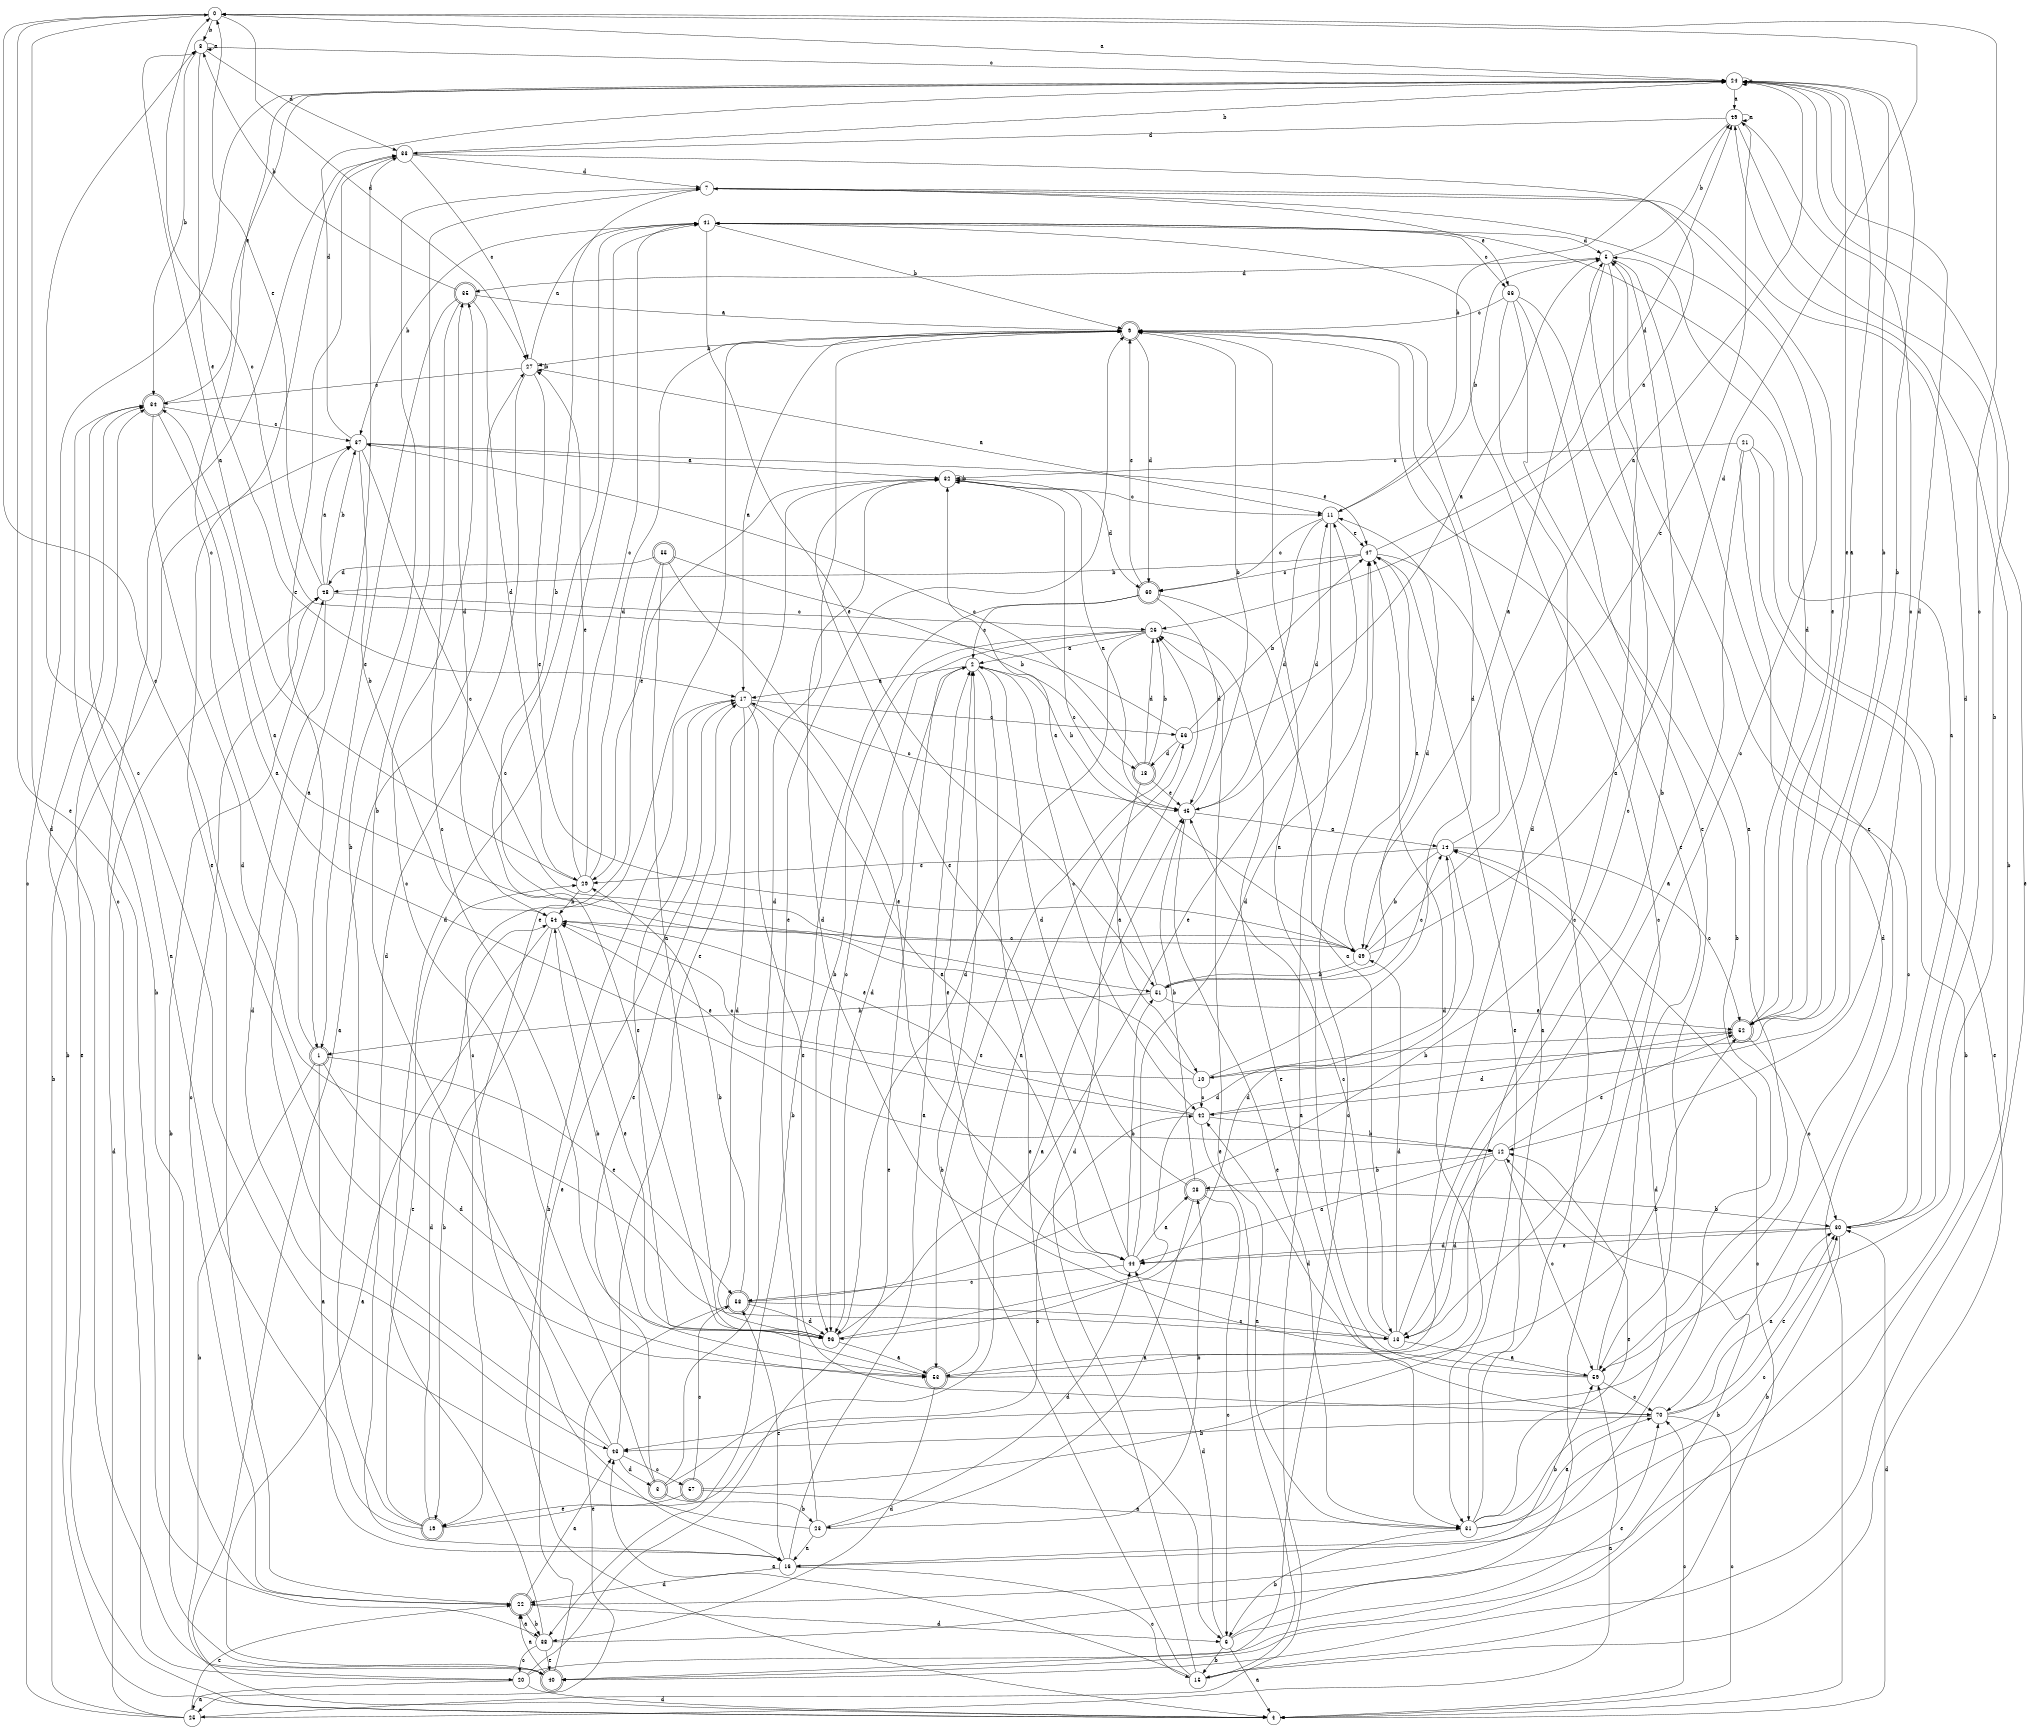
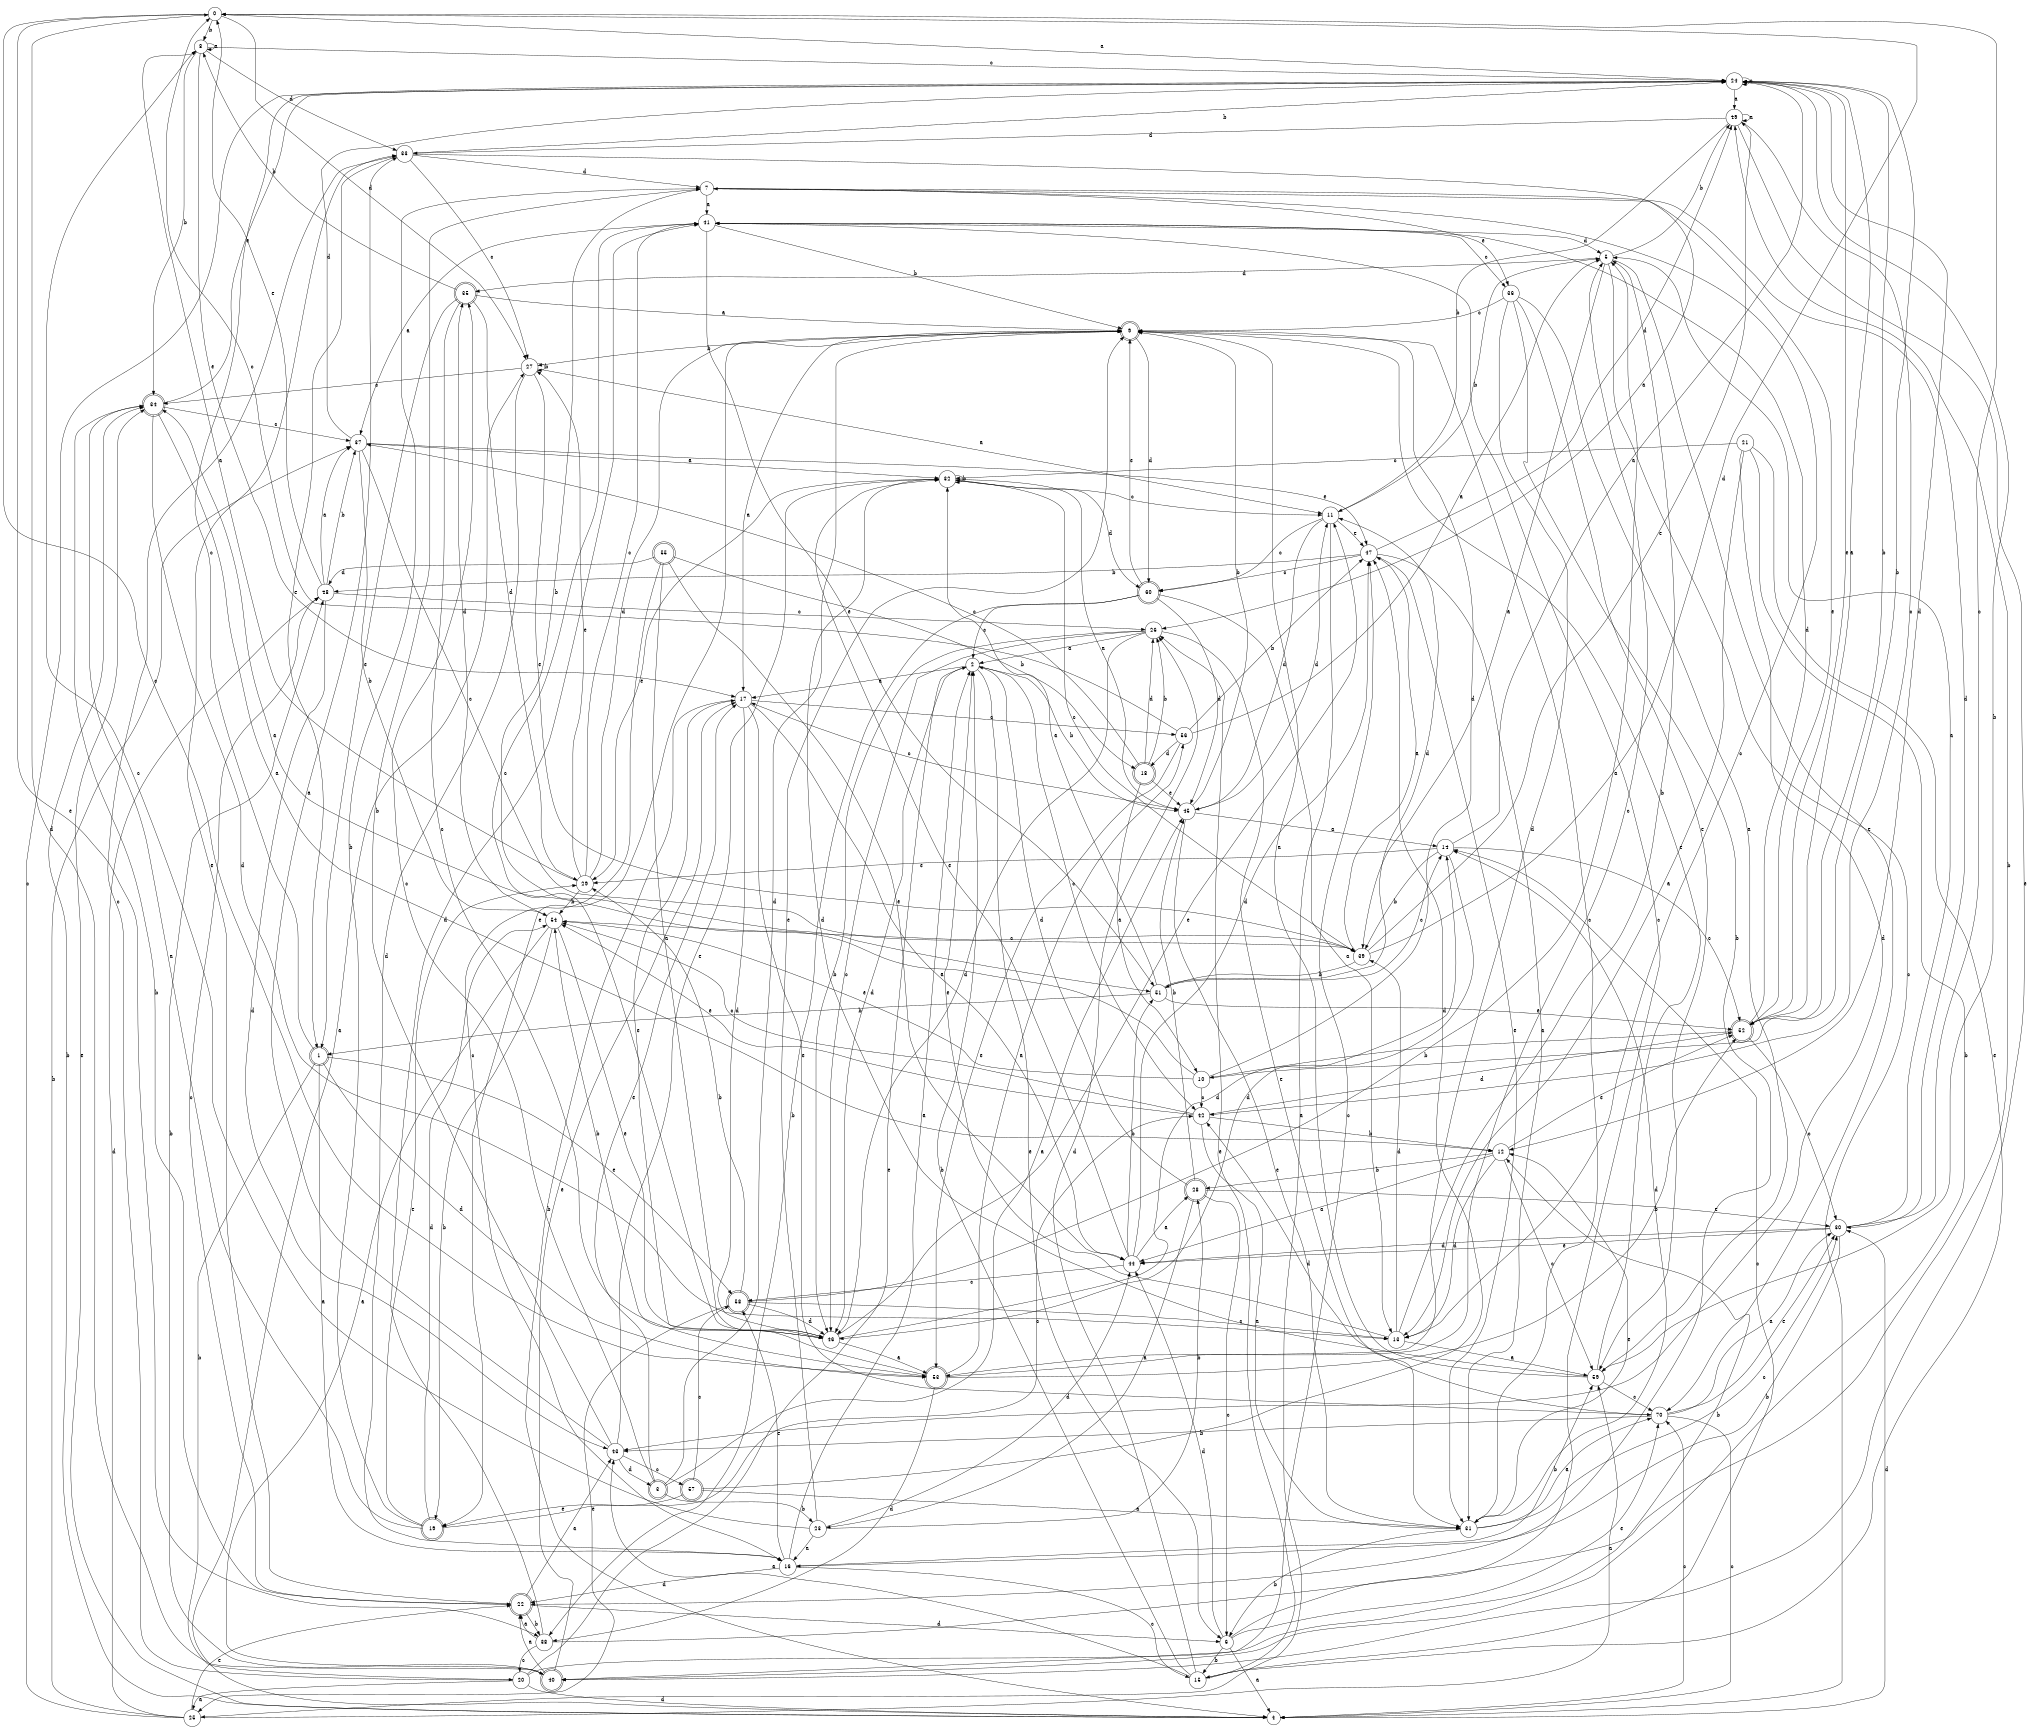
  digraph {
    fontname="DejaVu Serif"
    rankdir=TB
    node [color=black fillcolor=white fontname="DejaVu Serif" shape=circle style=filled]
    edge [fontname="DejaVu Serif"]
    n1 [label=0]
    n2 [label=8]
    n3 [label=24]
    n4 [label=27]
    n5 [label=38]
    n6 [label=53 shape=doublecircle style="rounded,filled"]
    n7 [label=17]
    n8 [label=34 shape=doublecircle style="rounded,filled"]
    n9 [label=33]
    n10 [label=49]
    n11 [label=12]
    n12 [label=52 shape=doublecircle style="rounded,filled"]
    n13 [label=16]
    n14 [label=39]
    n15 [label=11]
    n16 [label=20]
    n17 [label=41]
    n18 [label=22 shape=doublecircle style="rounded,filled"]
    n19 [label=40 shape=doublecircle style="rounded,filled"]
    n20 [label=5]
    n21 [label=56]
    n22 [label=1 shape=doublecircle style="rounded,filled"]
    n23 [label=58 shape=doublecircle style="rounded,filled"]
    n24 [label=2]
    n25 [label=15]
    n26 [label=59]
    n27 [label=4]
    n28 [label=25]
-   n29 [label=96]
+   n29 [label=46]
    n30 [label=13]
    n31 [label=29]
    n32 [label=6]
    n33 [label=42]
    n34 [label=45]
    n35 [label=70]
    n36 [label=44]
    n37 [label=31]
    n38 [label=54]
    n39 [label=9 shape=doublecircle style="rounded,filled"]
    n40 [label=14]
    n41 [label=3 shape=doublecircle style="rounded,filled"]
    n42 [label=23]
    n43 [label=35 shape=doublecircle style="rounded,filled"]
    n44 [label=19 shape=doublecircle style="rounded,filled"]
    n45 [label=60 shape=doublecircle style="rounded,filled"]
    n46 [label=28 shape=doublecircle style="rounded,filled"]
    n47 [label=30]
    n48 [label=37]
    n49 [label=43]
    n50 [label=51]
    n51 [label=47]
    n52 [label=32]
    n53 [label=26]
    n54 [label=36]
    n55 [label=7]
    n56 [label=10]
    n57 [label=48]
    n58 [label=57 shape=doublecircle style="rounded,filled"]
    n59 [label=18 shape=doublecircle style="rounded,filled"]
    n60 [label=21]
    n61 [label=55 shape=doublecircle style="rounded,filled"]
    n1 -> n2 [label=b]
    n1 -> n3 [label=a]
    n1 -> n4 [label=d]
    n1 -> n5 [label=e]
    n1 -> n6 [label=c]
    n2 -> n2 [label=a]
    n2 -> n3 [label=c]
    n2 -> n7 [label=e]
    n2 -> n8 [label=b]
    n2 -> n9 [label=d]
    n3 -> n3 [label=c]
    n3 -> n10 [label=a]
    n3 -> n11 [label=d]
    n3 -> n12 [label=b]
    n3 -> n12 [label=e]
    n4 -> n4 [label=b]
    n4 -> n8 [label=c]
    n4 -> n13 [label=d]
    n4 -> n14 [label=e]
    n4 -> n15 [label=a]
    n5 -> n10 [label=b]
    n5 -> n16 [label=c]
    n5 -> n17 [label=d]
    n5 -> n18 [label=a]
-   n5 -> n19 [label=e]
    n6 -> n5 [label=d]
    n6 -> n7 [label=e]
    n6 -> n12 [label=b]
    n6 -> n20 [label=c]
    n6 -> n21 [label=a]
    n7 -> n21 [label=c]
    n7 -> n27 [label=b]
    n7 -> n29 [label=d]
    n7 -> n35 [label=e]
    n7 -> n36 [label=a]
    n8 -> n3 [label=e]
    n8 -> n11 [label=a]
    n8 -> n18 [label=b]
    n8 -> n30 [label=d]
    n8 -> n48 [label=c]
    n9 -> n3 [label=b]
    n9 -> n4 [label=c]
    n9 -> n22 [label=e]
    n9 -> n53 [label=a]
    n9 -> n55 [label=d]
    n10 -> n9 [label=d]
    n10 -> n10 [label=a]
    n10 -> n15 [label=b]
    n10 -> n19 [label=e]
    n10 -> n33 [label=c]
    n11 -> n12 [label=e]
    n11 -> n26 [label=c]
    n11 -> n30 [label=d]
    n11 -> n36 [label=a]
    n11 -> n46 [label=b]
    n12 -> n3 [label=a]
    n12 -> n17 [label=d]
    n12 -> n47 [label=c]
    n12 -> n55 [label=e]
    n12 -> n56 [label=b]
    n13 -> n18 [label=d]
    n13 -> n23 [label=e]
    n13 -> n24 [label=a]
    n13 -> n25 [label=c]
    n13 -> n26 [label=b]
    n14 -> n1 [label=d]
    n14 -> n10 [label=e]
    n14 -> n50 [label=b]
    n14 -> n51 [label=a]
    n14 -> n52 [label=c]
    n15 -> n20 [label=b]
    n15 -> n28 [label=a]
    n15 -> n34 [label=d]
    n15 -> n45 [label=c]
    n15 -> n51 [label=e]
    n16 -> n9 [label=c]
    n16 -> n11 [label=b]
    n16 -> n24 [label=e]
    n16 -> n27 [label=d]
    n16 -> n28 [label=a]
    n17 -> n20 [label=d]
    n17 -> n39 [label=b]
-   n17 -> n48 [label=b]
+   n17 -> n48 [label=a]
    n17 -> n50 [label=e]
    n17 -> n54 [label=c]
    n18 -> n5 [label=b]
    n18 -> n9 [label=e]
    n18 -> n32 [label=d]
    n18 -> n49 [label=a]
    n18 -> n57 [label=c]
    n19 -> n1 [label=d]
    n19 -> n7 [label=e]
    n19 -> n18 [label=a]
    n19 -> n51 [label=c]
    n19 -> n57 [label=b]
    n20 -> n10 [label=b]
    n20 -> n14 [label=a]
    n20 -> n27 [label=c]
    n20 -> n35 [label=e]
    n20 -> n43 [label=d]
    n21 -> n1 [label=c]
    n21 -> n6 [label=e]
    n21 -> n20 [label=a]
    n21 -> n51 [label=b]
    n21 -> n59 [label=d]
    n22 -> n3 [label=c]
    n22 -> n6 [label=d]
    n22 -> n13 [label=a]
    n22 -> n16 [label=b]
    n22 -> n23 [label=e]
    n23 -> n20 [label=a]
    n23 -> n28 [label=e]
    n23 -> n29 [label=d]
    n23 -> n30 [label=c]
    n23 -> n31 [label=b]
    n24 -> n7 [label=a]
    n24 -> n29 [label=d]
    n24 -> n32 [label=e]
    n24 -> n33 [label=c]
    n24 -> n34 [label=b]
    n25 -> n24 [label=b]
    n25 -> n40 [label=c]
    n25 -> n49 [label=a]
    n25 -> n53 [label=d]
    n25 -> n53 [label=e]
    n26 -> n3 [label=b]
    n26 -> n35 [label=c]
    n26 -> n39 [label=a]
    n26 -> n39 [label=e]
    n26 -> n52 [label=d]
    n27 -> n4 [label=a]
    n27 -> n8 [label=b]
    n27 -> n8 [label=e]
    n27 -> n35 [label=c]
    n27 -> n47 [label=d]
    n28 -> n3 [label=c]
    n28 -> n18 [label=e]
    n28 -> n26 [label=a]
    n28 -> n48 [label=b]
    n28 -> n57 [label=d]
    n29 -> n6 [label=a]
    n29 -> n15 [label=e]
    n29 -> n17 [label=c]
    n29 -> n38 [label=b]
    n29 -> n40 [label=d]
    n30 -> n14 [label=d]
    n30 -> n20 [label=b]
    n30 -> n24 [label=e]
    n30 -> n26 [label=a]
-   n30 -> n34 [label=c]
    n31 -> n2 [label=a]
    n31 -> n4 [label=e]
    n31 -> n17 [label=c]
    n31 -> n38 [label=b]
    n31 -> n39 [label=d]
    n32 -> n17 [label=c]
    n32 -> n25 [label=b]
    n32 -> n27 [label=a]
    n32 -> n35 [label=e]
    n32 -> n36 [label=d]
    n33 -> n11 [label=b]
    n33 -> n12 [label=d]
    n33 -> n37 [label=a]
    n33 -> n38 [label=c]
    n33 -> n38 [label=e]
    n34 -> n7 [label=c]
    n34 -> n15 [label=d]
    n34 -> n37 [label=e]
    n34 -> n39 [label=b]
    n34 -> n40 [label=a]
    n35 -> n27 [label=c]
    n35 -> n33 [label=d]
    n35 -> n47 [label=a]
    n35 -> n47 [label=e]
    n35 -> n49 [label=b]
    n36 -> n23 [label=c]
    n36 -> n46 [label=a]
    n36 -> n50 [label=b]
    n36 -> n51 [label=d]
    n36 -> n52 [label=e]
    n37 -> n11 [label=e]
    n37 -> n32 [label=b]
    n37 -> n35 [label=a]
    n37 -> n40 [label=d]
    n37 -> n47 [label=c]
    n38 -> n14 [label=c]
    n38 -> n19 [label=a]
    n38 -> n29 [label=e]
    n38 -> n43 [label=d]
    n38 -> n44 [label=b]
    n39 -> n4 [label=b]
    n39 -> n7 [label=a]
-   n37 -> n39 [label=c]
+   n39 -> n37 [label=c]
    n39 -> n44 [label=e]
    n39 -> n45 [label=d]
    n40 -> n3 [label=a]
    n40 -> n12 [label=c]
    n40 -> n14 [label=b]
    n40 -> n29 [label=d]
    n40 -> n31 [label=e]
    n41 -> n7 [label=e]
    n41 -> n34 [label=a]
    n41 -> n39 [label=d]
    n41 -> n42 [label=b]
    n41 -> n43 [label=c]
    n42 -> n2 [label=c]
    n42 -> n13 [label=a]
    n42 -> n36 [label=d]
    n42 -> n39 [label=e]
    n42 -> n46 [label=b]
    n43 -> n2 [label=b]
    n43 -> n6 [label=c]
    n43 -> n22 [label=e]
    n43 -> n31 [label=d]
    n43 -> n39 [label=a]
    n44 -> n8 [label=a]
    n44 -> n31 [label=e]
    n44 -> n33 [label=c]
    n44 -> n38 [label=d]
    n44 -> n55 [label=b]
    n45 -> n5 [label=b]
    n45 -> n24 [label=c]
    n45 -> n30 [label=a]
    n45 -> n34 [label=d]
    n45 -> n39 [label=e]
    n46 -> n24 [label=d]
    n46 -> n32 [label=c]
    n46 -> n34 [label=b]
    n46 -> n42 [label=a]
-   n46 -> n47 [label=b]
+   n46 -> n47 [label=e]
    n47 -> n1 [label=c]
    n47 -> n13 [label=b]
    n47 -> n20 [label=a]
    n47 -> n36 [label=d]
    n47 -> n36 [label=e]
    n48 -> n3 [label=d]
    n48 -> n14 [label=c]
    n48 -> n38 [label=b]
    n48 -> n51 [label=e]
    n48 -> n52 [label=a]
    n49 -> n9 [label=a]
    n49 -> n41 [label=d]
    n49 -> n52 [label=e]
    n49 -> n55 [label=b]
    n49 -> n58 [label=c]
    n50 -> n12 [label=e]
    n50 -> n15 [label=d]
    n50 -> n22 [label=b]
    n50 -> n40 [label=c]
    n50 -> n52 [label=a]
    n51 -> n10 [label=d]
    n51 -> n37 [label=a]
    n51 -> n37 [label=e]
    n51 -> n45 [label=c]
    n51 -> n57 [label=b]
    n52 -> n15 [label=c]
    n52 -> n31 [label=e]
    n52 -> n34 [label=a]
    n52 -> n45 [label=d]
    n52 -> n52 [label=b]
    n53 -> n24 [label=a]
    n53 -> n29 [label=b]
    n53 -> n29 [label=c]
    n53 -> n29 [label=d]
    n53 -> n37 [label=e]
    n54 -> n6 [label=d]
    n54 -> n18 [label=b]
    n54 -> n26 [label=a]
    n54 -> n26 [label=e]
    n54 -> n39 [label=c]
-   n4 -> n17 [label=a]
+   n55 -> n17 [label=a]
    n55 -> n30 [label=c]
    n55 -> n47 [label=d]
    n55 -> n50 [label=b]
    n55 -> n54 [label=e]
    n56 -> n3 [label=b]
    n56 -> n8 [label=a]
    n56 -> n33 [label=c]
    n56 -> n38 [label=e]
    n56 -> n39 [label=d]
    n57 -> n1 [label=e]
    n57 -> n48 [label=a]
    n57 -> n48 [label=b]
    n57 -> n49 [label=d]
    n57 -> n53 [label=c]
    n58 -> n23 [label=c]
    n58 -> n37 [label=a]
    n58 -> n44 [label=e]
    n58 -> n51 [label=d]
    n59 -> n34 [label=e]
    n59 -> n48 [label=c]
    n59 -> n53 [label=b]
    n59 -> n53 [label=d]
    n59 -> n56 [label=a]
    n60 -> n19 [label=b]
    n60 -> n25 [label=e]
    n60 -> n30 [label=a]
    n60 -> n49 [label=d]
    n60 -> n52 [label=c]
    n61 -> n13 [label=c]
    n61 -> n29 [label=a]
    n61 -> n36 [label=e]
    n61 -> n57 [label=d]
    n61 -> n59 [label=b]
  }
